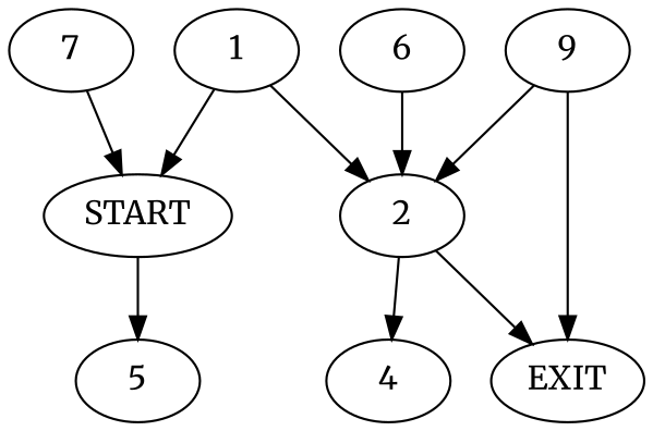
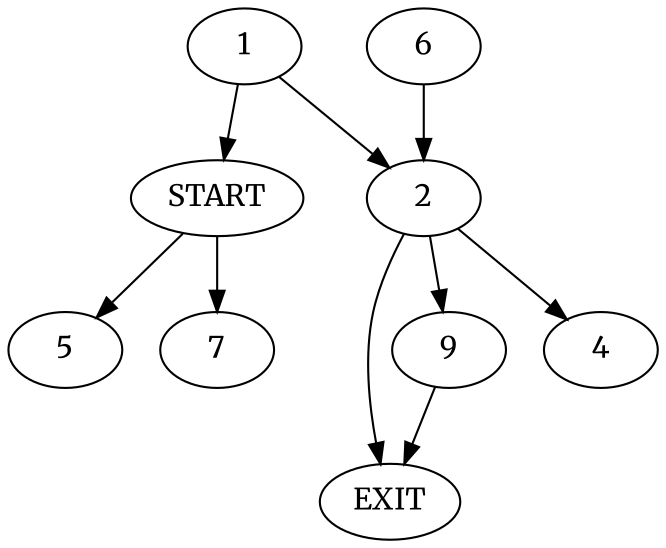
  digraph {
    fontname=Merriweather
    node [fontname=Merriweather]
    edge [fontname=Merriweather]
    n1 [label=START]
    5
    7
    1
    2
    n6 [label=EXIT]
    n7 [label=9]
    4
    6
    n1 -> 5
-   7 -> n1
+   n1 -> 7
    1 -> n1
    1 -> 2
    2 -> n6
-   n7 -> 2
+   2 -> n7
    2 -> 4
    n7 -> n6
    6 -> 2
  }
